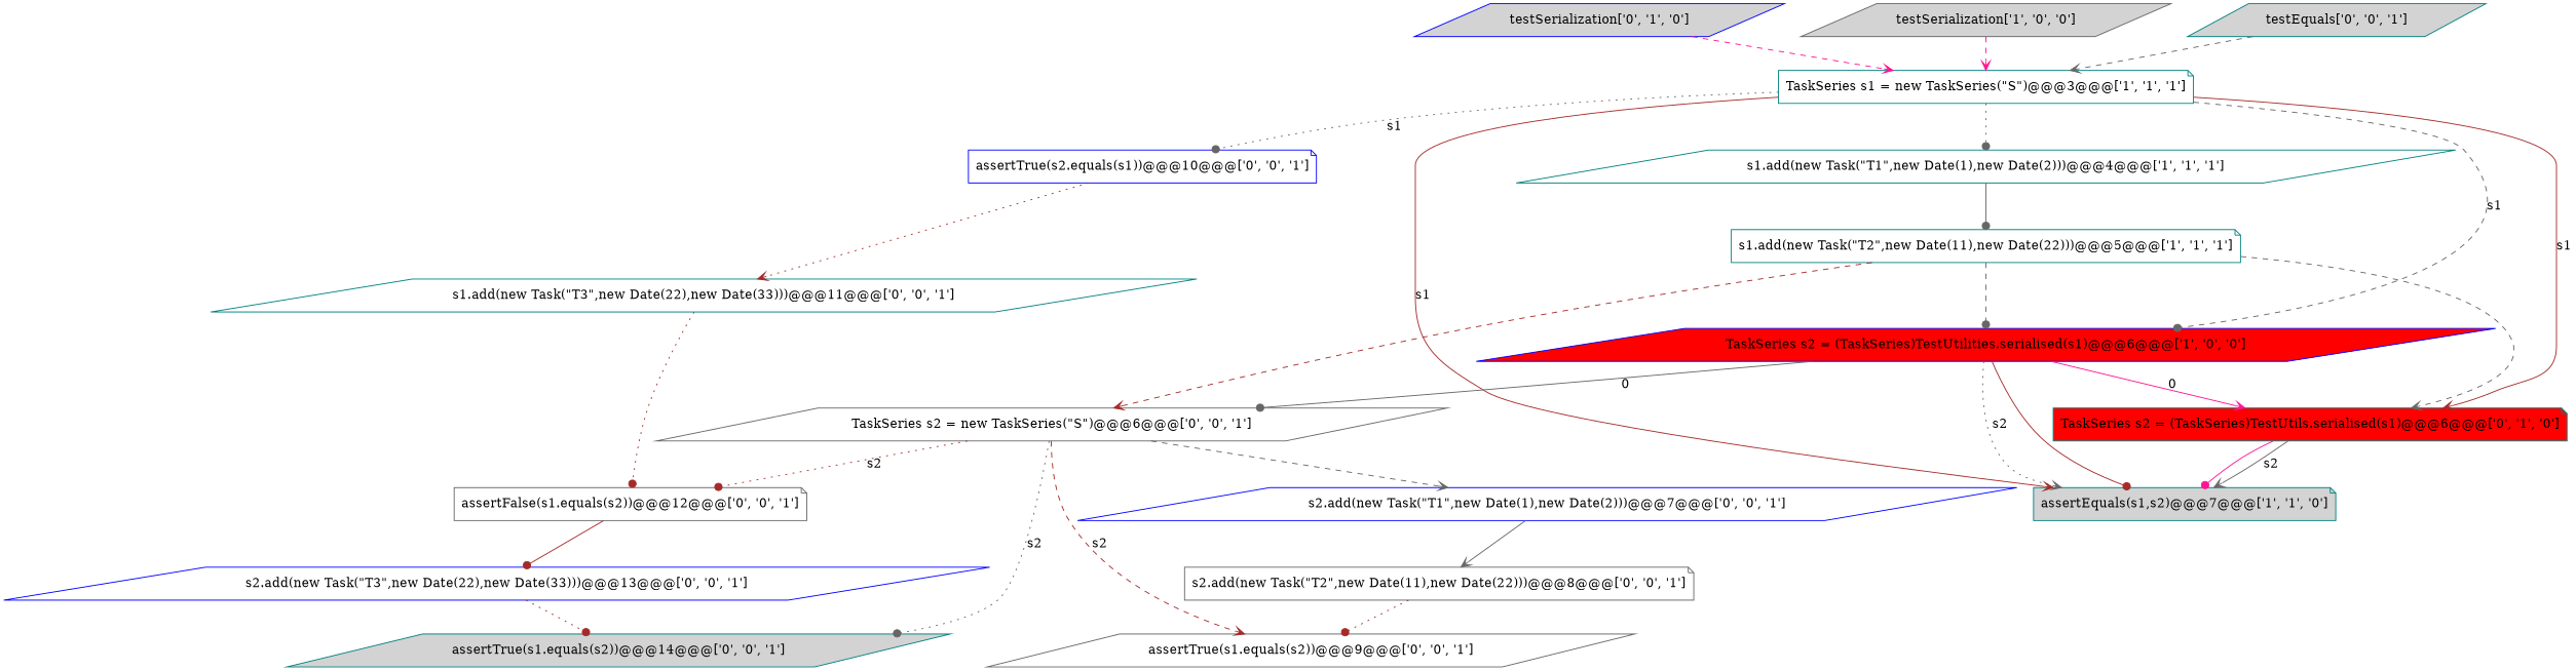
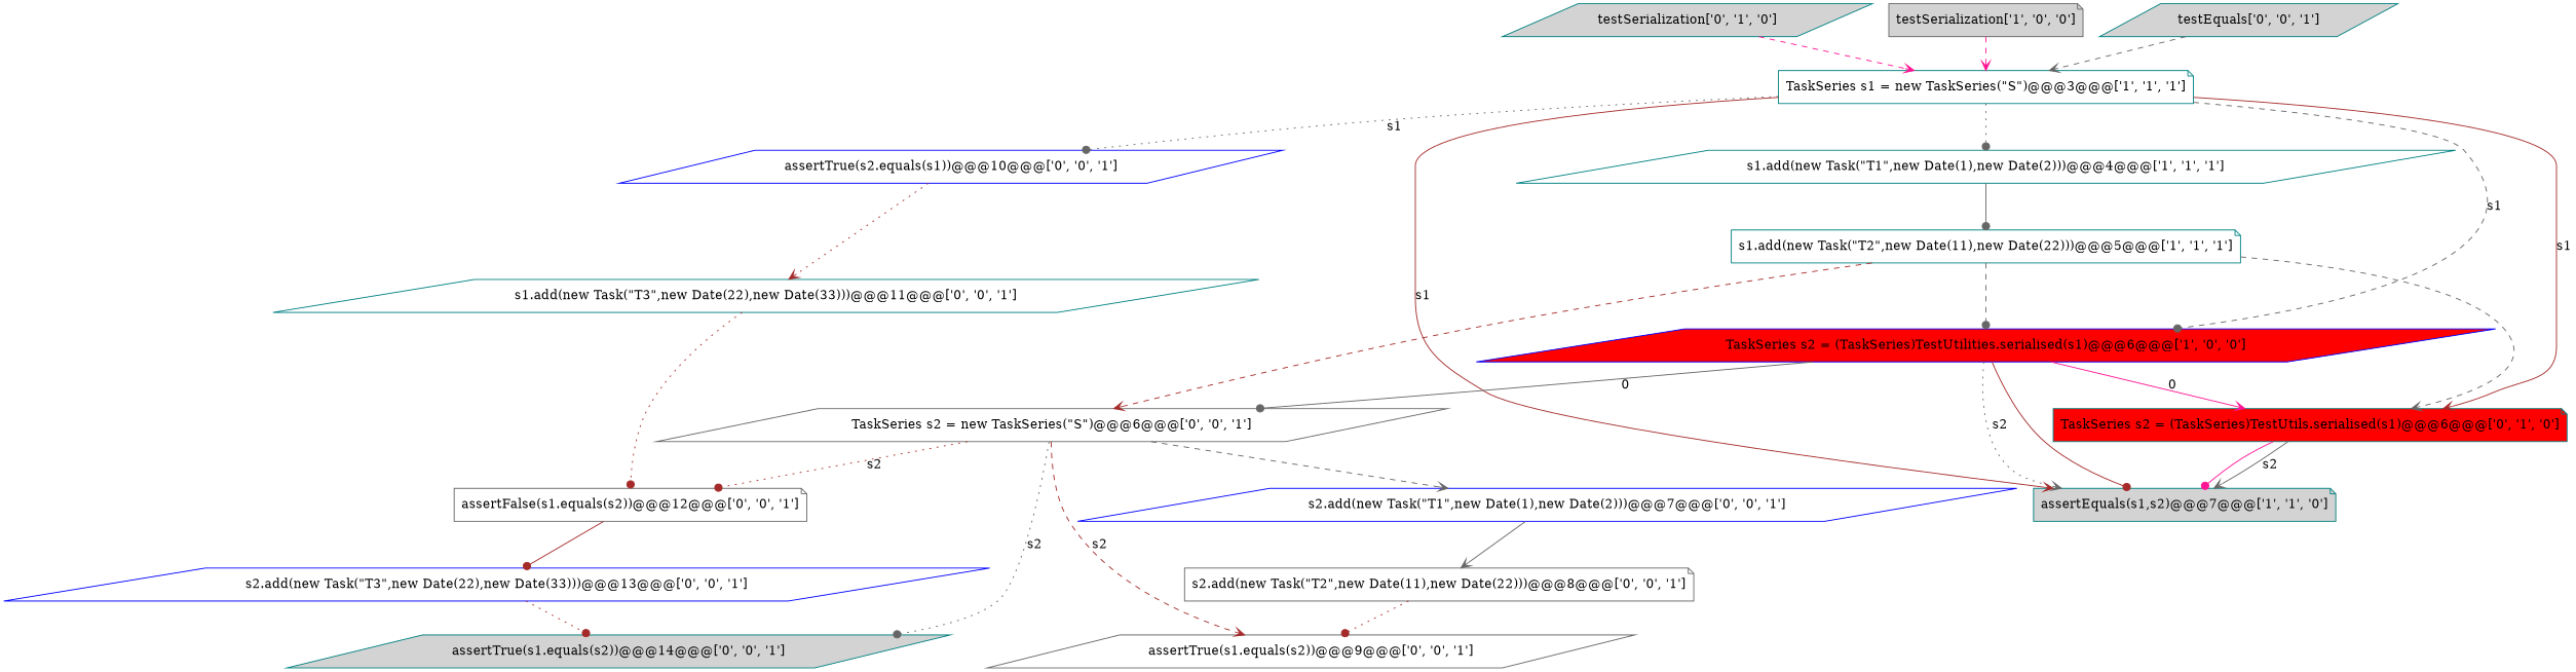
  digraph {
    node [color=teal fillcolor=white shape=parallelogram style=filled]
    edge [arrowhead=dot color=gray40 style=solid]
    n1 [label="TaskSeries s1 = new TaskSeries(\"S\")@@@3@@@['1', '1', '1']" shape=note]
-   n2 [color=blue label="assertTrue(s2.equals(s1))@@@10@@@['0', '0', '1']" shape=note]
+   n2 [color=blue label="assertTrue(s2.equals(s1))@@@10@@@['0', '0', '1']"]
    n3 [fillcolor=red label="TaskSeries s2 = (TaskSeries)TestUtils.serialised(s1)@@@6@@@['0', '1', '0']" shape=note]
    n4 [label="s1.add(new Task(\"T1\",new Date(1),new Date(2)))@@@4@@@['1', '1', '1']"]
    n5 [fillcolor=lightgray label="assertEquals(s1,s2)@@@7@@@['1', '1', '0']" shape=note]
    n6 [color=blue fillcolor=red label="TaskSeries s2 = (TaskSeries)TestUtilities.serialised(s1)@@@6@@@['1', '0', '0']"]
    n7 [label="s1.add(new Task(\"T3\",new Date(22),new Date(33)))@@@11@@@['0', '0', '1']"]
    n8 [label="s1.add(new Task(\"T2\",new Date(11),new Date(22)))@@@5@@@['1', '1', '1']" shape=note]
    n9 [color=gray40 label="TaskSeries s2 = new TaskSeries(\"S\")@@@6@@@['0', '0', '1']"]
    n10 [color=gray40 label="assertFalse(s1.equals(s2))@@@12@@@['0', '0', '1']" shape=note]
    n11 [fillcolor=lightgray label="assertTrue(s1.equals(s2))@@@14@@@['0', '0', '1']"]
    n12 [color=gray40 label="assertTrue(s1.equals(s2))@@@9@@@['0', '0', '1']"]
    n13 [color=blue label="s2.add(new Task(\"T1\",new Date(1),new Date(2)))@@@7@@@['0', '0', '1']"]
-   n14 [color=blue fillcolor=lightgray label="testSerialization['0', '1', '0']"]
+   n14 [fillcolor=lightgray label="testSerialization['0', '1', '0']"]
    n15 [color=blue label="s2.add(new Task(\"T3\",new Date(22),new Date(33)))@@@13@@@['0', '0', '1']"]
    n16 [color=gray40 label="s2.add(new Task(\"T2\",new Date(11),new Date(22)))@@@8@@@['0', '0', '1']" shape=note]
-   n17 [color=gray40 fillcolor=lightgray label="testSerialization['1', '0', '0']"]
+   n17 [color=gray40 fillcolor=lightgray label="testSerialization['1', '0', '0']" shape=note]
    n18 [fillcolor=lightgray label="testEquals['0', '0', '1']"]
    n1 -> n2 [label=s1 style=dotted]
    n1 -> n3 [arrowhead=vee color=brown label=s1]
    n1 -> n4 [style=dotted]
    n1 -> n5 [arrowhead=vee color=brown label=s1]
    n1 -> n6 [label=s1 style=dashed]
    n2 -> n7 [arrowhead=vee color=brown style=dotted]
    n3 -> n5 [color=deeppink]
    n3 -> n5 [arrowhead=vee label=s2]
    n4 -> n8
    n6 -> n3 [arrowhead=vee color=deeppink label=0]
    n6 -> n5 [arrowhead=vee label=s2 style=dotted]
    n6 -> n5 [color=brown]
    n6 -> n9 [label=0]
    n7 -> n10 [color=brown style=dotted]
    n8 -> n3 [arrowhead=vee style=dashed]
    n8 -> n6 [style=dashed]
    n8 -> n9 [arrowhead=vee color=brown style=dashed]
    n9 -> n10 [color=brown label=s2 style=dotted]
    n9 -> n11 [label=s2 style=dotted]
    n9 -> n12 [arrowhead=vee color=brown label=s2 style=dashed]
    n9 -> n13 [arrowhead=vee style=dashed]
    n10 -> n15 [color=brown]
    n13 -> n16 [arrowhead=vee]
    n14 -> n1 [arrowhead=vee color=deeppink style=dashed]
    n15 -> n11 [color=brown style=dotted]
    n16 -> n12 [color=brown style=dotted]
    n17 -> n1 [arrowhead=vee color=deeppink style=dashed]
    n18 -> n1 [arrowhead=vee style=dashed]
  }
